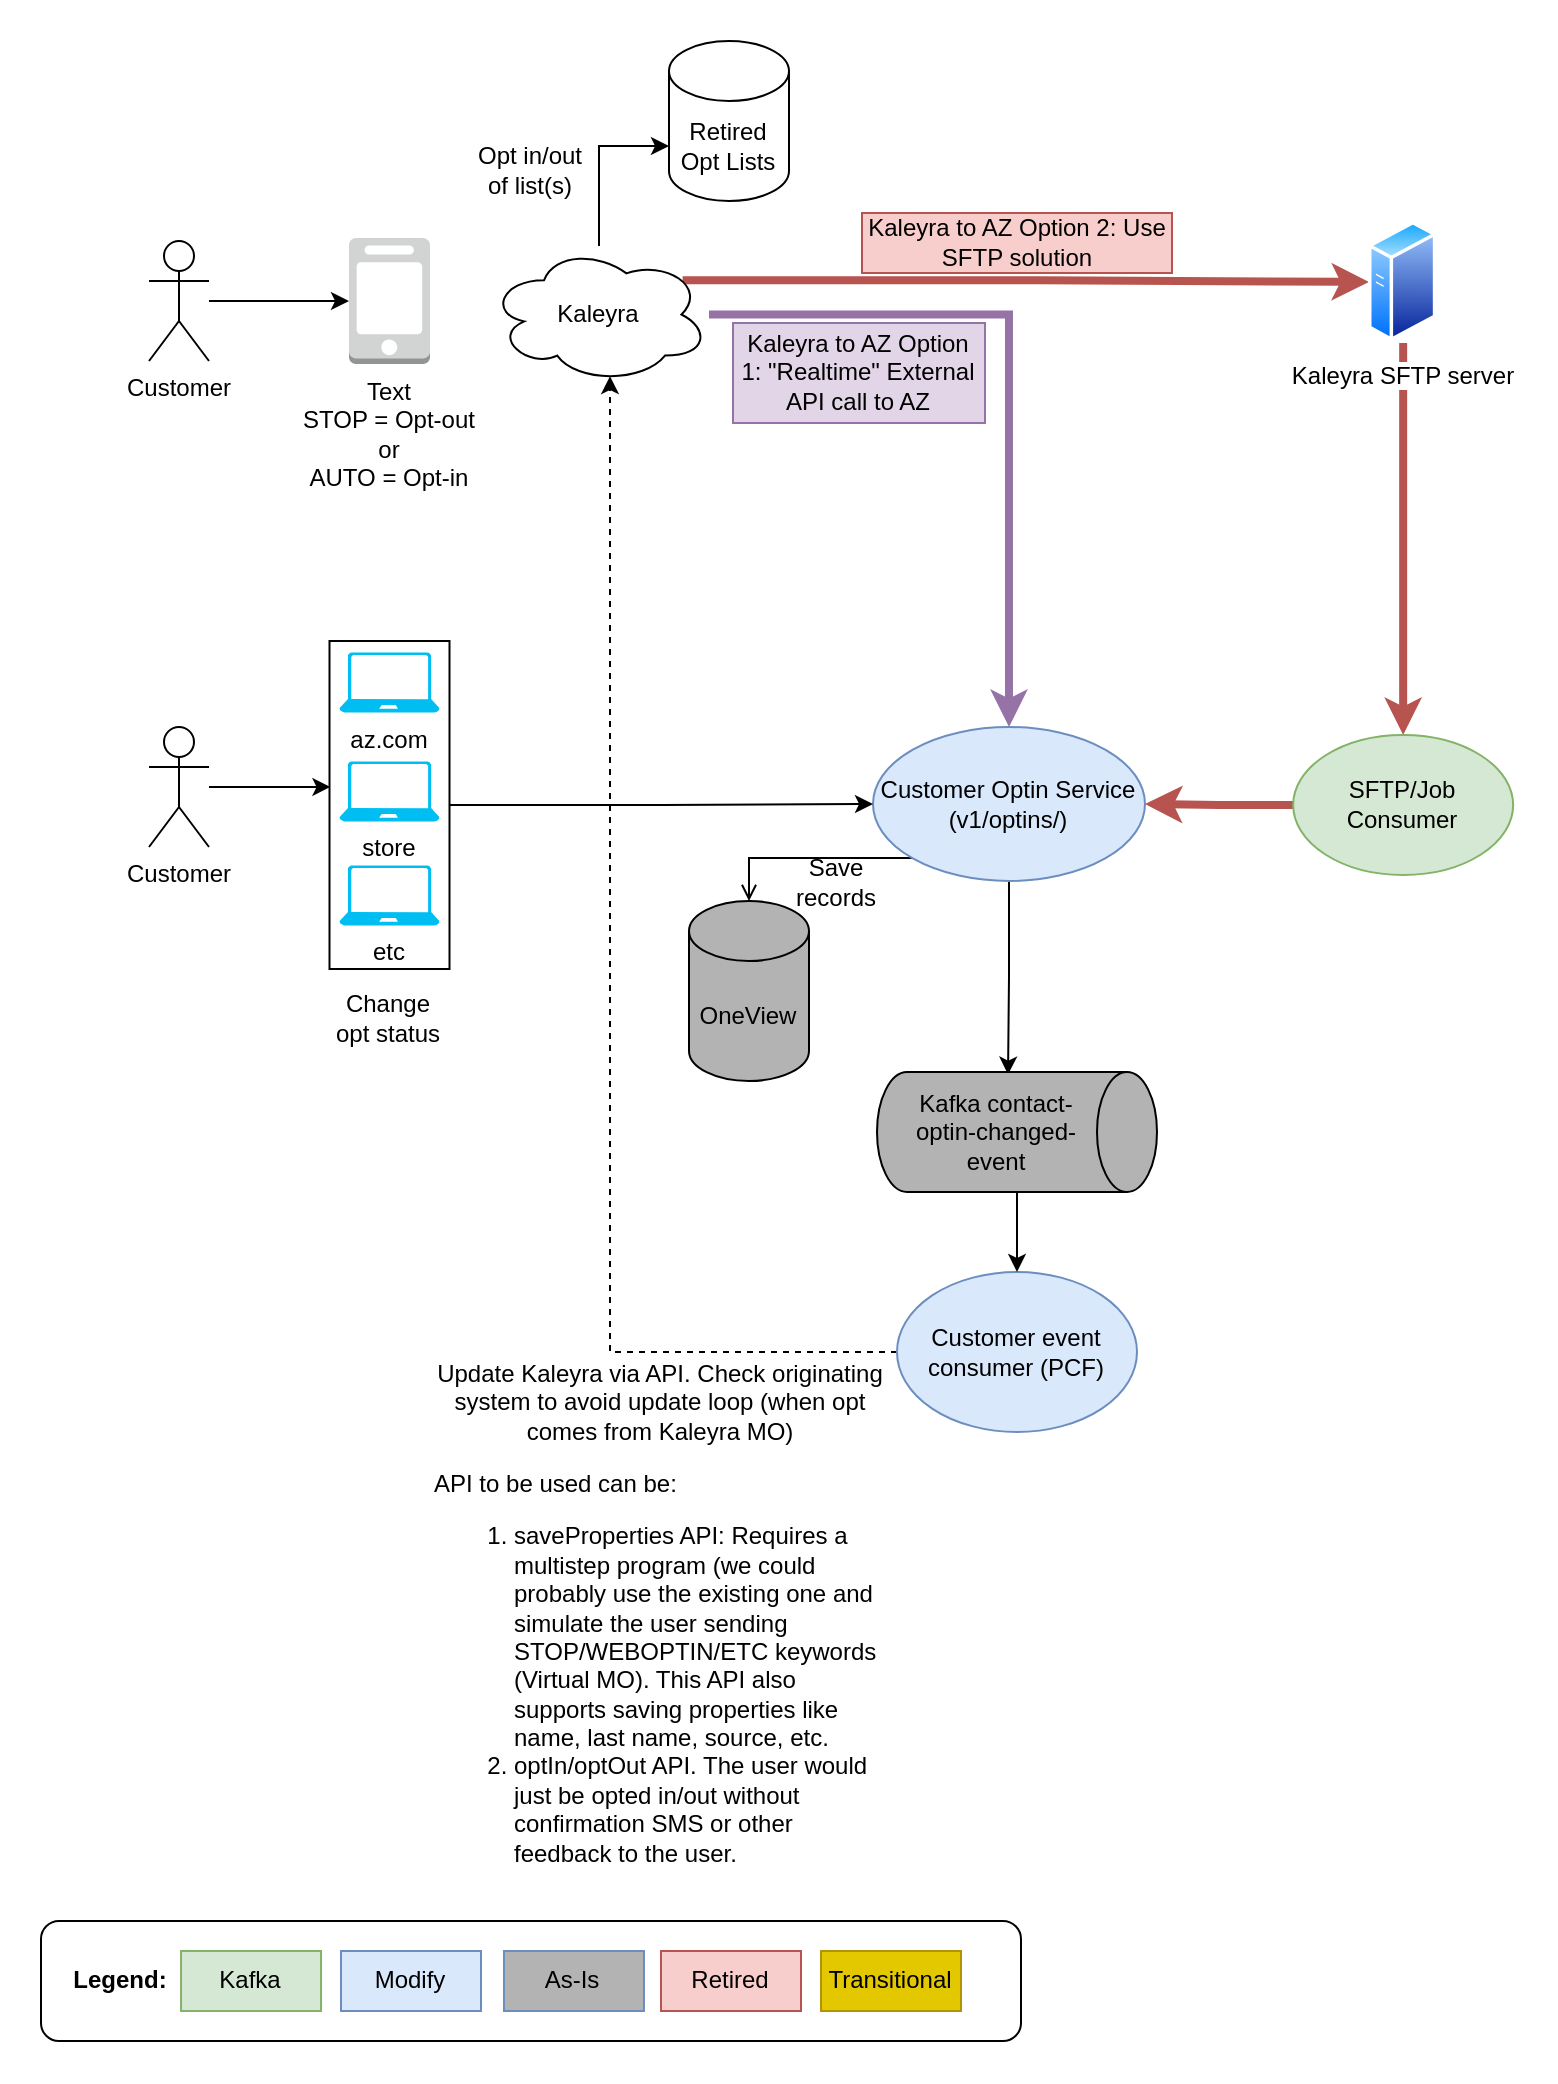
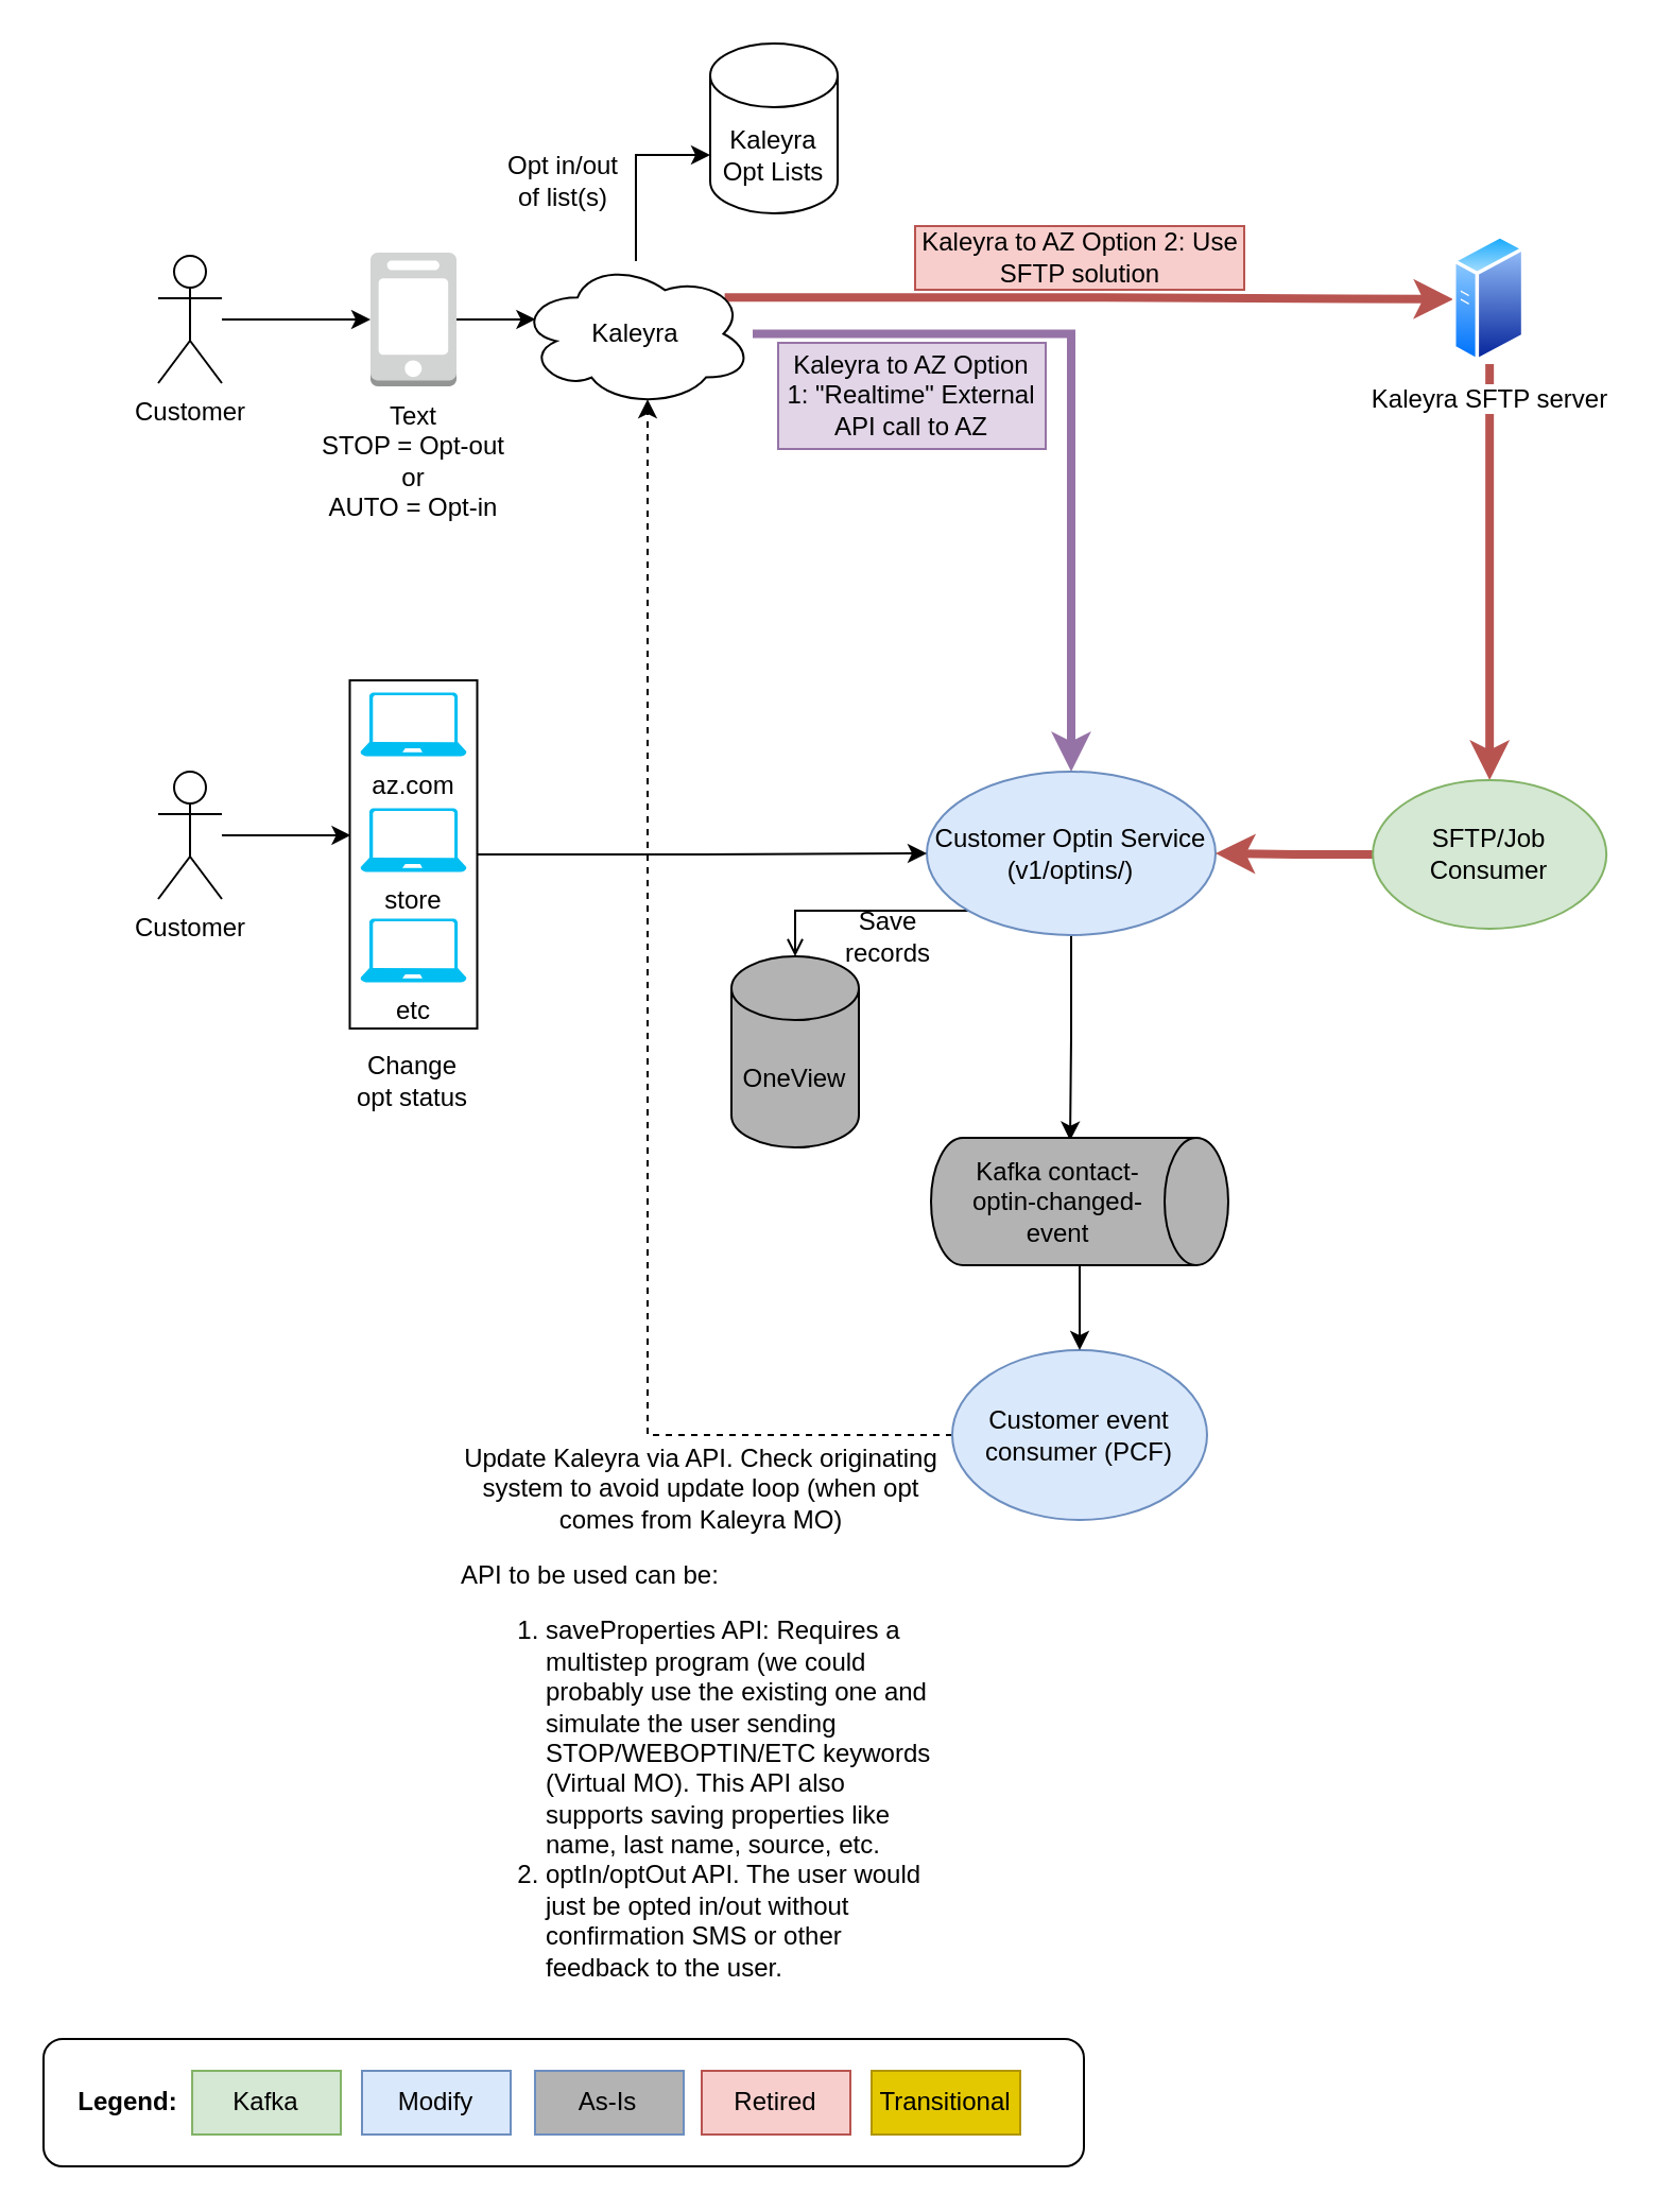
  <mxCell id="0" />
  <mxCell id="1" parent="0" />
  <mxCell id="2" value="OneView" style="shape=cylinder3;whiteSpace=wrap;html=1;boundedLbl=1;backgroundOutline=1;size=15;fillColor=#B3B3B3;" vertex="1" parent="1"><mxGeometry x="344" y="450" width="60" height="90" as="geometry" /></mxCell>
  <mxCell id="3" style="edgeStyle=orthogonalEdgeStyle;rounded=0;orthogonalLoop=1;jettySize=auto;html=1;entryX=0;entryY=0;entryDx=0;entryDy=52.5;entryPerimeter=0;" edge="1" parent="1" source="6" target="11"><mxGeometry relative="1" as="geometry" /></mxCell>
  <mxCell id="4" style="edgeStyle=orthogonalEdgeStyle;rounded=0;orthogonalLoop=1;jettySize=auto;html=1;entryX=0.5;entryY=0;entryDx=0;entryDy=0;fillColor=#e1d5e7;strokeColor=#9673a6;strokeWidth=4;" edge="1" parent="1" source="6" target="15"><mxGeometry relative="1" as="geometry" /></mxCell>
  <mxCell id="5" style="edgeStyle=orthogonalEdgeStyle;rounded=0;orthogonalLoop=1;jettySize=auto;html=1;exitX=0.88;exitY=0.25;exitDx=0;exitDy=0;exitPerimeter=0;entryX=0;entryY=0.5;entryDx=0;entryDy=0;fillColor=#f8cecc;strokeColor=#b85450;strokeWidth=4;" edge="1" parent="1" source="6" target="35"><mxGeometry relative="1" as="geometry"><mxPoint x="654" y="139.692" as="targetPoint" /></mxGeometry></mxCell>
  <mxCell id="6" value="Kaleyra" style="ellipse;shape=cloud;whiteSpace=wrap;html=1;" vertex="1" parent="1"><mxGeometry x="244" y="122.5" width="110" height="68.5" as="geometry" /></mxCell>
  <mxCell id="7" style="edgeStyle=orthogonalEdgeStyle;rounded=0;orthogonalLoop=1;jettySize=auto;html=1;entryX=0;entryY=0.5;entryDx=0;entryDy=0;entryPerimeter=0;" edge="1" parent="1" source="8" target="10"><mxGeometry relative="1" as="geometry" /></mxCell>
  <mxCell id="8" value="Customer" style="shape=umlActor;verticalLabelPosition=bottom;verticalAlign=top;html=1;outlineConnect=0;" vertex="1" parent="1"><mxGeometry x="74" y="120" width="30" height="60" as="geometry" /></mxCell>
+ <mxCell id="9" style="edgeStyle=orthogonalEdgeStyle;rounded=0;orthogonalLoop=1;jettySize=auto;html=1;entryX=0.07;entryY=0.4;entryDx=0;entryDy=0;entryPerimeter=0;" edge="1" parent="1" source="10" target="6"><mxGeometry relative="1" as="geometry" /></mxCell>
  <mxCell id="10" value="Text&lt;br&gt;STOP = Opt-out&lt;br&gt;or&lt;br&gt;AUTO = Opt-in" style="outlineConnect=0;dashed=0;verticalLabelPosition=bottom;verticalAlign=top;align=center;html=1;shape=mxgraph.aws3.mobile_client;fillColor=#D2D3D3;gradientColor=none;" vertex="1" parent="1"><mxGeometry x="174" y="118.5" width="40.5" height="63" as="geometry" /></mxCell>
- <mxCell id="11" value="Retired Opt Lists" style="shape=cylinder3;whiteSpace=wrap;html=1;boundedLbl=1;backgroundOutline=1;size=15;" vertex="1" parent="1"><mxGeometry x="334" width="60" height="80" as="geometry" y="20" /></mxCell>
+ <mxCell id="11" value="Kaleyra Opt Lists" style="shape=cylinder3;whiteSpace=wrap;html=1;boundedLbl=1;backgroundOutline=1;size=15;" vertex="1" parent="1"><mxGeometry x="334" width="60" height="80" as="geometry" y="20" /></mxCell>
  <mxCell id="12" value="Opt in/out of list(s)" style="text;html=1;strokeColor=none;fillColor=none;align=center;verticalAlign=middle;whiteSpace=wrap;rounded=0;" vertex="1" parent="1"><mxGeometry x="235" y="70" width="60" height="30" as="geometry" /></mxCell>
  <mxCell id="13" style="edgeStyle=orthogonalEdgeStyle;rounded=0;orthogonalLoop=1;jettySize=auto;html=1;entryX=0.021;entryY=0.532;entryDx=0;entryDy=0;entryPerimeter=0;" edge="1" parent="1" source="15" target="17"><mxGeometry relative="1" as="geometry" /></mxCell>
  <mxCell id="14" style="edgeStyle=orthogonalEdgeStyle;rounded=0;orthogonalLoop=1;jettySize=auto;html=1;exitX=0;exitY=1;exitDx=0;exitDy=0;entryX=0.5;entryY=0;entryDx=0;entryDy=0;entryPerimeter=0;endArrow=open;" edge="1" parent="1" source="15" target="2"><mxGeometry relative="1" as="geometry" /></mxCell>
  <mxCell id="15" value="Customer Optin Service&lt;br&gt;(v1/optins/)" style="ellipse;whiteSpace=wrap;html=1;fillColor=#dae8fc;strokeColor=#6c8ebf;" vertex="1" parent="1"><mxGeometry x="436" y="363" width="136" height="77" as="geometry" /></mxCell>
  <mxCell id="16" value="" style="group" vertex="1" connectable="0" parent="1"><mxGeometry x="438" y="535.5" width="140" height="60" as="geometry" /></mxCell>
  <mxCell id="17" value="" style="shape=cylinder3;whiteSpace=wrap;html=1;boundedLbl=1;backgroundOutline=1;size=15;rotation=90;fillColor=#B3B3B3;" vertex="1" parent="16"><mxGeometry x="40" y="-40" width="60" height="140" as="geometry" /></mxCell>
  <mxCell id="18" value="Kafka&amp;nbsp;contact-optin-changed-event" style="text;html=1;strokeColor=none;fillColor=none;align=center;verticalAlign=middle;whiteSpace=wrap;rounded=0;" vertex="1" parent="16"><mxGeometry x="10" y="15" width="100" height="30" as="geometry" /></mxCell>
  <mxCell id="19" style="edgeStyle=orthogonalEdgeStyle;rounded=0;orthogonalLoop=1;jettySize=auto;html=1;exitX=0;exitY=0.5;exitDx=0;exitDy=0;entryX=0.55;entryY=0.95;entryDx=0;entryDy=0;entryPerimeter=0;dashed=1;" edge="1" parent="1" source="20" target="6"><mxGeometry relative="1" as="geometry" /></mxCell>
  <mxCell id="20" value="Customer event consumer (PCF)" style="ellipse;whiteSpace=wrap;html=1;fillColor=#dae8fc;strokeColor=#6c8ebf;" vertex="1" parent="1"><mxGeometry x="448" y="635.5" width="120" height="80" as="geometry" /></mxCell>
  <mxCell id="21" style="edgeStyle=orthogonalEdgeStyle;rounded=0;orthogonalLoop=1;jettySize=auto;html=1;entryX=0.5;entryY=0;entryDx=0;entryDy=0;" edge="1" parent="1" source="17" target="20"><mxGeometry relative="1" as="geometry" /></mxCell>
  <mxCell id="22" value="Update Kaleyra via API. Check originating system to avoid update loop (when opt comes from Kaleyra MO)" style="text;html=1;strokeColor=none;fillColor=none;align=center;verticalAlign=middle;whiteSpace=wrap;rounded=0;" vertex="1" parent="1"><mxGeometry x="214.5" y="685.5" width="230" height="30" as="geometry" /></mxCell>
  <mxCell id="23" style="edgeStyle=orthogonalEdgeStyle;rounded=0;orthogonalLoop=1;jettySize=auto;html=1;entryX=0.008;entryY=0.445;entryDx=0;entryDy=0;entryPerimeter=0;" edge="1" parent="1" source="24" target="27"><mxGeometry relative="1" as="geometry" /></mxCell>
  <mxCell id="24" value="Customer" style="shape=umlActor;verticalLabelPosition=bottom;verticalAlign=top;html=1;outlineConnect=0;" vertex="1" parent="1"><mxGeometry x="74" y="363" width="30" height="60" as="geometry" /></mxCell>
  <mxCell id="25" value="" style="group" vertex="1" connectable="0" parent="1"><mxGeometry x="164.25" y="325.75" width="60" height="198.25" as="geometry" /></mxCell>
  <mxCell id="26" value="" style="group" vertex="1" connectable="0" parent="25"><mxGeometry x="5" width="55" height="158.25" as="geometry" /></mxCell>
  <mxCell id="27" value="" style="rounded=0;whiteSpace=wrap;html=1;" vertex="1" parent="26"><mxGeometry x="-5" y="-5.75" width="60" height="164" as="geometry" /></mxCell>
  <mxCell id="28" value="az.com" style="verticalLabelPosition=bottom;html=1;verticalAlign=top;align=center;strokeColor=none;fillColor=#00BEF2;shape=mxgraph.azure.laptop;pointerEvents=1;" vertex="1" parent="26"><mxGeometry width="50" height="30" as="geometry" /></mxCell>
  <mxCell id="29" value="store" style="verticalLabelPosition=bottom;html=1;verticalAlign=top;align=center;strokeColor=none;fillColor=#00BEF2;shape=mxgraph.azure.laptop;pointerEvents=1;" vertex="1" parent="26"><mxGeometry y="54.5" width="50" height="30" as="geometry" /></mxCell>
  <mxCell id="30" value="etc" style="verticalLabelPosition=bottom;html=1;verticalAlign=top;align=center;strokeColor=none;fillColor=#00BEF2;shape=mxgraph.azure.laptop;pointerEvents=1;" vertex="1" parent="26"><mxGeometry y="106.5" width="50" height="30" as="geometry" /></mxCell>
  <mxCell id="31" value="Change opt status" style="text;html=1;strokeColor=none;fillColor=none;align=center;verticalAlign=middle;whiteSpace=wrap;rounded=0;" vertex="1" parent="25"><mxGeometry y="168.25" width="60" height="30" as="geometry" /></mxCell>
  <mxCell id="32" style="edgeStyle=orthogonalEdgeStyle;rounded=0;orthogonalLoop=1;jettySize=auto;html=1;entryX=0;entryY=0.5;entryDx=0;entryDy=0;" edge="1" parent="1" source="27" target="15"><mxGeometry relative="1" as="geometry" /></mxCell>
  <mxCell id="33" value="Kaleyra to AZ Option 1: &quot;Realtime&quot; External API call to AZ" style="text;html=1;strokeColor=#9673a6;fillColor=#e1d5e7;align=center;verticalAlign=middle;whiteSpace=wrap;rounded=0;" vertex="1" parent="1"><mxGeometry x="366" y="161" width="126" height="50" as="geometry" /></mxCell>
  <mxCell id="34" style="edgeStyle=orthogonalEdgeStyle;rounded=0;orthogonalLoop=1;jettySize=auto;html=1;entryX=0.5;entryY=0;entryDx=0;entryDy=0;fillColor=#f8cecc;strokeColor=#b85450;strokeWidth=4;" edge="1" parent="1" source="35" target="37"><mxGeometry relative="1" as="geometry" /></mxCell>
  <mxCell id="35" value="Kaleyra SFTP server" style="image;aspect=fixed;perimeter=ellipsePerimeter;html=1;align=center;shadow=0;dashed=0;spacingTop=3;image=img/lib/active_directory/generic_server.svg;" vertex="1" parent="1"><mxGeometry x="684" y="110" width="34.16" height="61" as="geometry" /></mxCell>
  <mxCell id="36" style="edgeStyle=orthogonalEdgeStyle;rounded=0;orthogonalLoop=1;jettySize=auto;html=1;entryX=1;entryY=0.5;entryDx=0;entryDy=0;strokeWidth=4;fillColor=#f8cecc;strokeColor=#b85450;" edge="1" parent="1" source="37" target="15"><mxGeometry relative="1" as="geometry" /></mxCell>
  <mxCell id="37" value="SFTP/Job Consumer" style="ellipse;whiteSpace=wrap;html=1;fillColor=#d5e8d4;strokeColor=#82b366;" vertex="1" parent="1"><mxGeometry x="646.08" y="367" width="110" height="70" as="geometry" /></mxCell>
  <mxCell id="38" value="Save records" style="text;html=1;strokeColor=none;fillColor=none;align=center;verticalAlign=middle;whiteSpace=wrap;rounded=0;" vertex="1" parent="1"><mxGeometry x="388" y="426" width="60" height="30" as="geometry" /></mxCell>
  <mxCell id="39" value="Kaleyra to AZ Option 2: Use SFTP solution" style="text;html=1;strokeColor=#b85450;fillColor=#f8cecc;align=center;verticalAlign=middle;whiteSpace=wrap;rounded=0;" vertex="1" parent="1"><mxGeometry x="430.5" y="106" width="155" height="30" as="geometry" /></mxCell>
  <mxCell id="40" value="" style="group" vertex="1" connectable="0" parent="1"><mxGeometry x="20" y="960" width="490" height="60" as="geometry" /></mxCell>
  <mxCell id="41" value="" style="rounded=1;whiteSpace=wrap;html=1;" vertex="1" parent="40"><mxGeometry width="490" height="60" as="geometry" /></mxCell>
  <mxCell id="42" value="Kafka" style="rounded=0;whiteSpace=wrap;html=1;fillColor=#d5e8d4;strokeColor=#82b366;" vertex="1" parent="40"><mxGeometry x="70.02" y="15" width="70" height="30" as="geometry" /></mxCell>
  <mxCell id="43" value="Modify" style="rounded=0;whiteSpace=wrap;html=1;fillColor=#dae8fc;strokeColor=#6c8ebf;" vertex="1" parent="40"><mxGeometry x="150" y="15" width="70" height="30" as="geometry" /></mxCell>
  <mxCell id="44" value="Retired" style="rounded=0;whiteSpace=wrap;html=1;fillColor=#f8cecc;strokeColor=#b85450;" vertex="1" parent="40"><mxGeometry x="310" y="15" width="70" height="30" as="geometry" /></mxCell>
  <mxCell id="45" value="Transitional" style="rounded=0;whiteSpace=wrap;html=1;fillColor=#e3c800;strokeColor=#B09500;fontColor=#000000;" vertex="1" parent="40"><mxGeometry x="390" y="15" width="70" height="30" as="geometry" /></mxCell>
  <mxCell id="46" value="&lt;b&gt;Legend:&lt;/b&gt;" style="text;html=1;strokeColor=none;fillColor=none;align=center;verticalAlign=middle;whiteSpace=wrap;rounded=0;" vertex="1" parent="40"><mxGeometry x="10" y="15" width="60" height="30" as="geometry" /></mxCell>
  <mxCell id="47" value="As-Is" style="rounded=0;whiteSpace=wrap;html=1;fillColor=#B3B3B3;strokeColor=#6c8ebf;" vertex="1" parent="40"><mxGeometry x="231.49" y="15" width="70" height="30" as="geometry" /></mxCell>
  <mxCell id="48" value="API to be used can be:&lt;br&gt;&lt;ol&gt;&lt;li&gt;saveProperties API: Requires a multistep program (we could probably use the existing one and simulate the user sending STOP/WEBOPTIN/ETC keywords (Virtual MO). This API also supports saving properties like name, last name, source, etc.&lt;/li&gt;&lt;li&gt;optIn/optOut API. The user would just be opted in/out without confirmation SMS or other feedback to the user.&lt;/li&gt;&lt;/ol&gt;" style="text;html=1;strokeColor=none;fillColor=none;align=left;verticalAlign=middle;whiteSpace=wrap;rounded=0;" vertex="1" parent="1"><mxGeometry x="214.5" y="730" width="230" height="220" as="geometry" /></mxCell>
